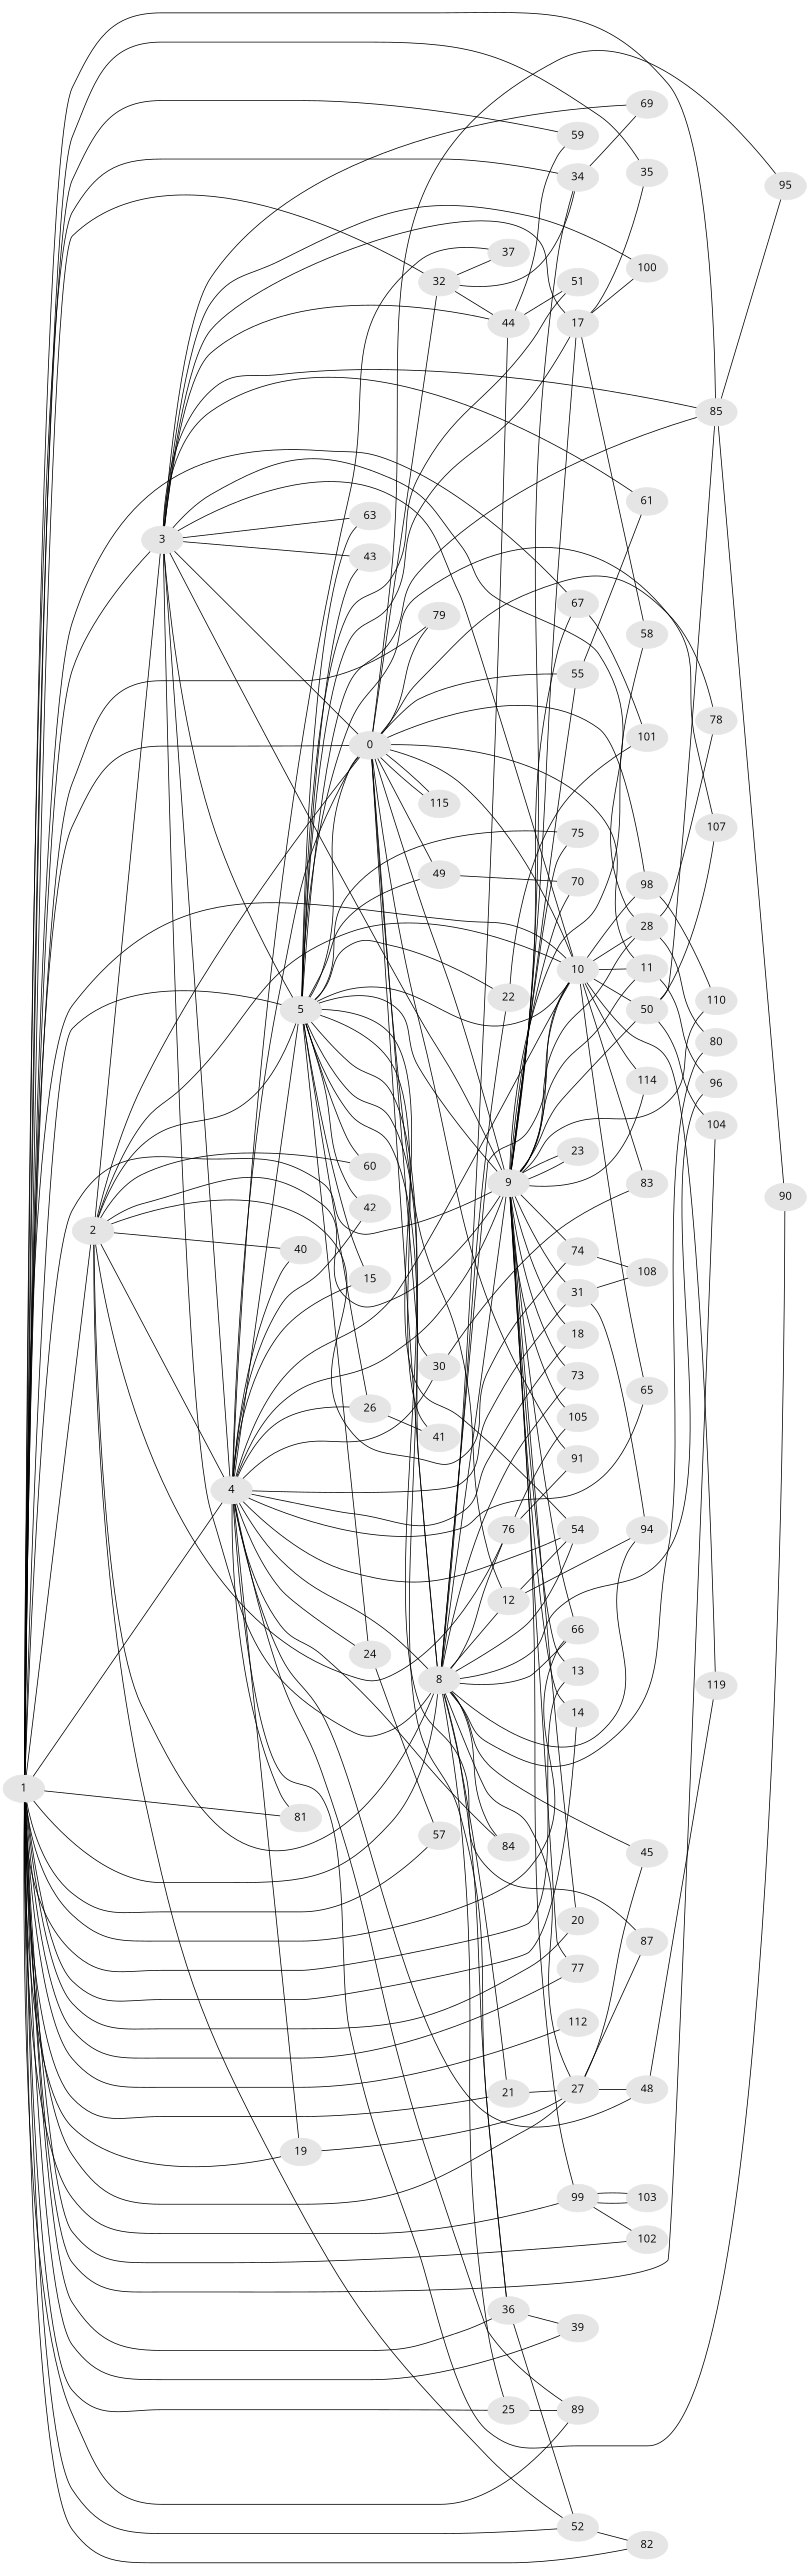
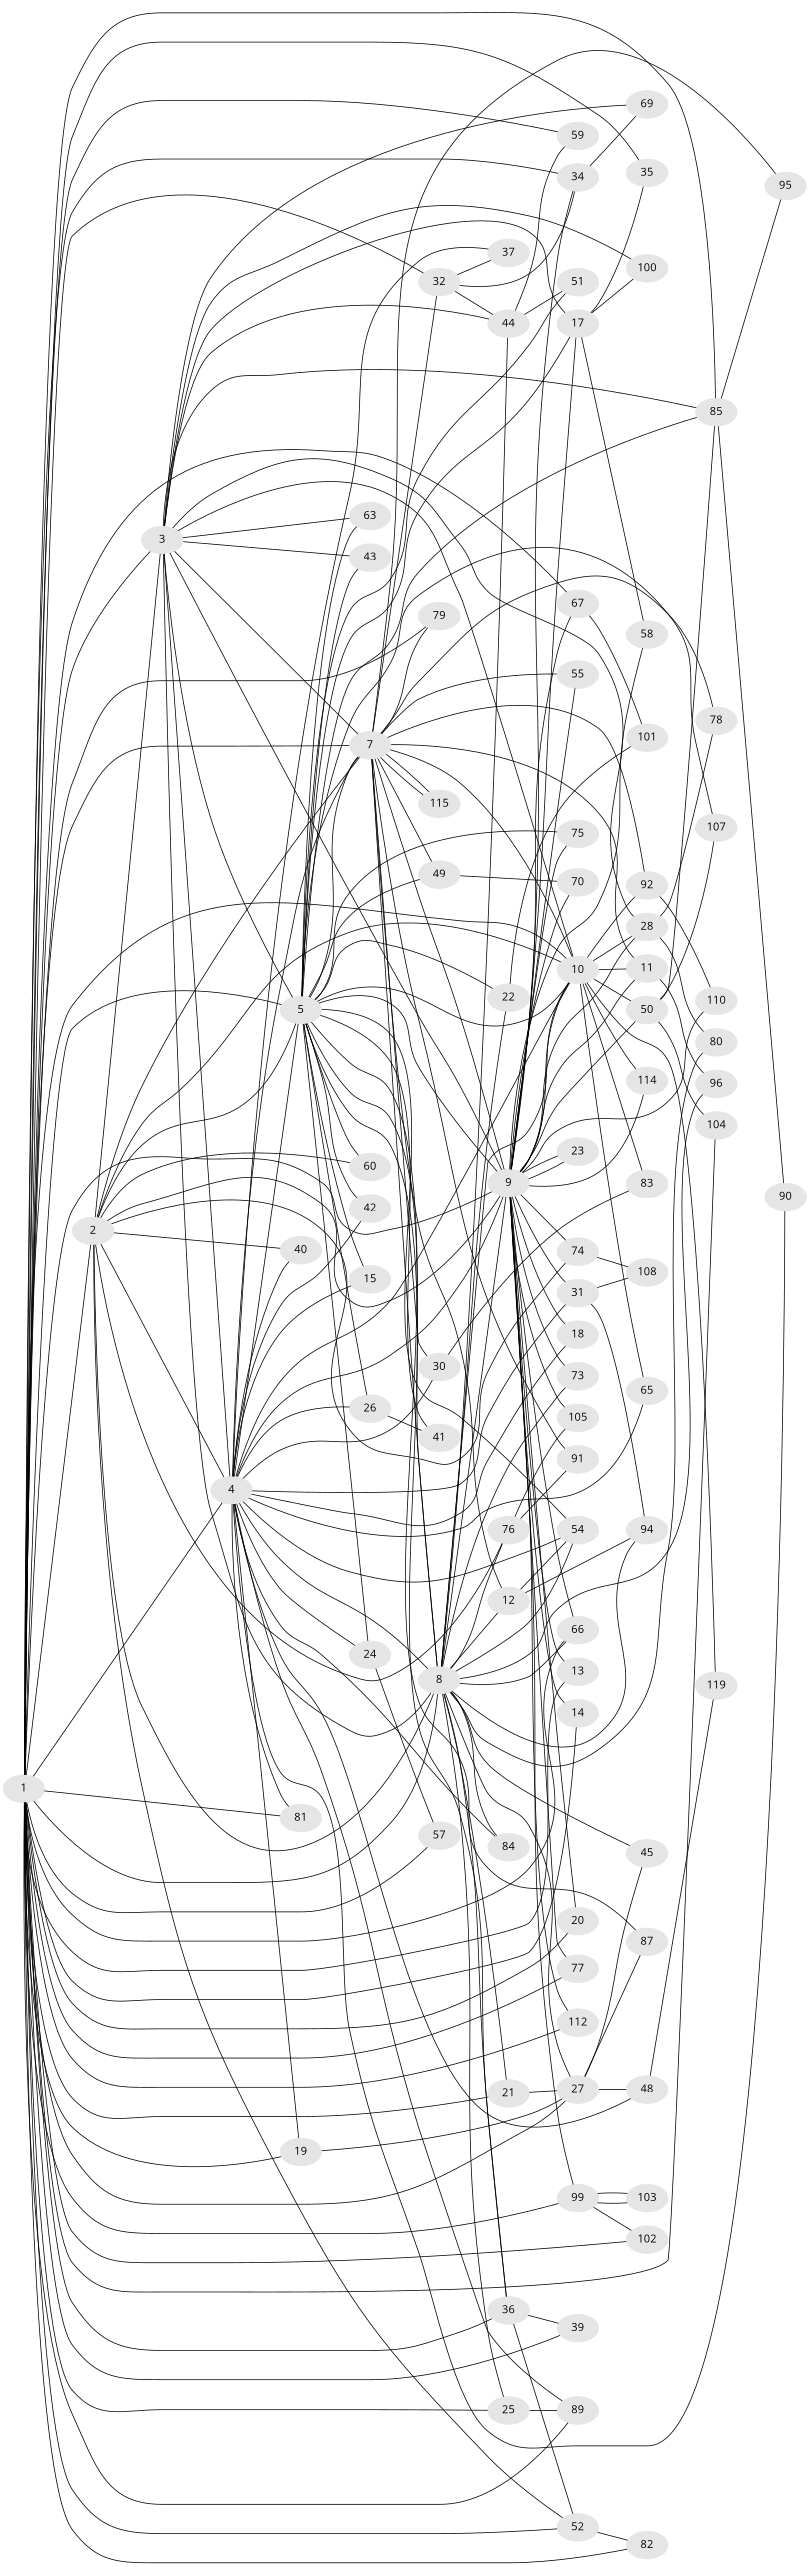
  graph {
    fontname="Open Sans"
    rankdir=LR
    node [color=gray90 fontname="Open Sans" style=filled]
    edge [fontname="Open Sans"]
    1 [super="+6"]
    2 [super="+109"]
    3 [super="+97"]
    4 [super="+16"]
    5 [super="+64"]
-   7 [super="+62" label=0]
+   7 [super="+62"]
    8 [super="+56"]
    9 [super="+46"]
    10 [super="+29"]
    13
    14
    19
    20
    21 [super="+33"]
    25
    27 [super="+47"]
    32 [super="+118"]
    34 [super="+106"]
    35
    36 [super="+38"]
    39
    52 [super="+88"]
    57
    59
    66 [super="+71"]
    67
    77
    79
    81
    82
    85 [super="+92"]
    89 [super="+113"]
    99
    102
    104
    112
    40
    60
    74
    76
    17 [super="+72"]
    28 [super="+48"]
    43
    44
-   61
    63
    69
    100
    15
    18
    24
    26
    30
    31
    37
    42
    54 [super="+93"]
    65
    n59 [label=48]
    84 [super="+117"]
    90
    22
    41
    49
    51
    75
    87
    107
    11 [super="+86"]
    12 [super="+116"]
    55
    78
    91
    95
-   98
+   98 [label=92]
    115
    45
    73
    80
    94 [super="+111"]
    96
    70
    23
    50
    58
    105
    110
    114
    83
    119
    101
    103
    108
    1 -- 2 [weight=2]
    1 -- 3 [weight=2]
    1 -- 4 [weight=3]
    1 -- 5 [weight=3]
    1 -- 7 [weight=2]
    1 -- 8 [weight=2]
    1 -- 9 [weight=2]
    1 -- 10 [weight=2]
    1 -- 13
    1 -- 14
    1 -- 19
    1 -- 20
    1 -- 21
    1 -- 25
    1 -- 27
    1 -- 32
    1 -- 34
    1 -- 35
    1 -- 36
    1 -- 39
    1 -- 52 [weight=2]
    1 -- 57
    1 -- 59
    1 -- 66
    1 -- 67
    1 -- 77
    1 -- 79
    1 -- 81
    1 -- 82
    1 -- 85
    1 -- 89
    1 -- 99
    1 -- 102
    1 -- 104
    1 -- 112
    2 -- 3
    2 -- 4
    2 -- 5
    2 -- 7
    2 -- 8
    2 -- 9
    2 -- 10
    2 -- 52
    2 -- 40
    2 -- 60
    2 -- 74
    2 -- 76
    3 -- 4
    3 -- 5
    3 -- 7
    3 -- 8 [weight=2]
    3 -- 9
    3 -- 10 [weight=2]
    3 -- 85
    3 -- 17
    3 -- 28
    3 -- 43
    3 -- 44
-   3 -- 61
    3 -- 63
    3 -- 69
    3 -- 100
    4 -- 5
    4 -- 7
    4 -- 8
    4 -- 9
    4 -- 10
    4 -- 19
    4 -- 81
    4 -- 89
    4 -- 40
    4 -- 15
    4 -- 18
    4 -- 24
    4 -- 26
    4 -- 30
    4 -- 31
    4 -- 37
    4 -- 42
    4 -- 54
    4 -- 65
    4 -- n59
    4 -- 84
    4 -- 90
    5 -- 7
    5 -- 8
    5 -- 9 [weight=2]
    5 -- 10
    5 -- 36
    5 -- 85
    5 -- 60
    5 -- 17
    5 -- 43
    5 -- 63
    5 -- 15
    5 -- 24
    5 -- 26
    5 -- 42
    5 -- 54
    5 -- 22
    5 -- 41
    5 -- 49
    5 -- 51
    5 -- 75
    5 -- 87
    5 -- 107
    7 -- 8
    7 -- 9
    7 -- 10
    7 -- 32 [weight=2]
    7 -- 79
    7 -- 30
    7 -- 49
    7 -- 11
    7 -- 12
    7 -- 55
    7 -- 78
    7 -- 91
    7 -- 95
    7 -- 98
    7 -- 115
    7 -- 115
    8 -- 9
    8 -- 10
    8 -- 21
    8 -- 25
    8 -- 27
    8 -- 36
    8 -- 66
    8 -- 76
    8 -- 44
    8 -- 54
    8 -- 84 [weight=2]
    8 -- 22
    8 -- 12
    8 -- 45
    8 -- 73
    8 -- 80
    8 -- 94
    8 -- 96
    9 -- 10
    9 -- 13
    9 -- 14
    9 -- 20
    9 -- 34
    9 -- 66
    9 -- 67
    9 -- 77
    9 -- 99
+   9 -- 112
    9 -- 74
    9 -- 17
    9 -- 28
    9 -- 18
    9 -- 31
    9 -- 75
    9 -- 11
    9 -- 55
    9 -- 73
    9 -- 70
    9 -- 23
    9 -- 23
    9 -- 50
    9 -- 58
    9 -- 105
    9 -- 110
    9 -- 114
    10 -- 28
    10 -- 65
    10 -- 11
    10 -- 98
    10 -- 50
    10 -- 114
    10 -- 83
    10 -- 119
    19 -- 27
    21 -- 27
    25 -- 89
    27 -- n59
    27 -- 87
    27 -- 45
    32 -- 34
    32 -- 44
    32 -- 37
    34 -- 69
    36 -- 39
    36 -- 52
    52 -- 82
    67 -- 101
    85 -- 90
    85 -- 95
    99 -- 102
    99 -- 103
    99 -- 103
    74 -- 108
    76 -- 91
    76 -- 105
    17 -- 35
    17 -- 100
    17 -- 58
    28 -- 78
    28 -- 80
    44 -- 59
    44 -- 51
    24 -- 57
    26 -- 41
    30 -- 83
    31 -- 94
    31 -- 108
    n59 -- 119
    22 -- 101
    49 -- 70
    11 -- 96
    12 -- 54
    12 -- 94
-   55 -- 61
    98 -- 110
    50 -- 85
    50 -- 104
    50 -- 107
  }
